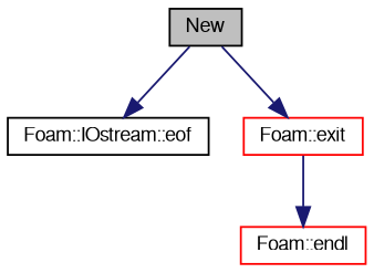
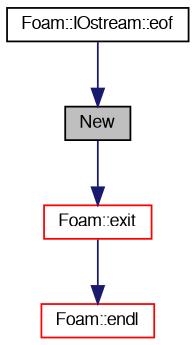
  digraph {
    rankdir=TB
    node [color=black fontname=FreeSans fontsize=10 shape=record]
    edge [color=midnightblue fontname=FreeSans fontsize=10 labelfontname=FreeSans labelfontsize=10 style=solid]
    n1 [fillcolor=grey75 fontcolor=black height=0.2 label=New style=filled width=0.4]
    n2 [height=0.2 label="Foam::IOstream::eof" width=0.4]
    n3 [color=red height=0.2 label="Foam::exit" width=0.4]
    n4 [color=red height=0.2 label="Foam::endl" width=0.4]
-   n1 -> n2
+   n2 -> n1
    n1 -> n3
    n3 -> n4
  }
